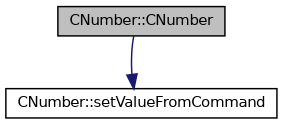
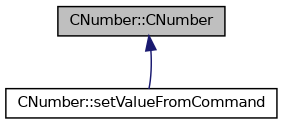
  digraph {
    rankdir=TB
    node [color=black fontname=Helvetica fontsize=10 shape=record style=filled]
    n1 [fillcolor=grey75 fontcolor=black height=0.2 label="CNumber::CNumber" width=0.4]
    n2 [fillcolor=white height=0.2 label="CNumber::setValueFromCommand" width=0.4]
-   n1 -> n2 [color=midnightblue fontname=Helvetica fontsize=10 labelfontname=Helvetica labelfontsize=10 style=solid]
+   n2 -> n1 [color=midnightblue fontname=Helvetica fontsize=10 labelfontname=Helvetica labelfontsize=10 style=solid]
  }
